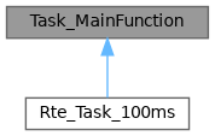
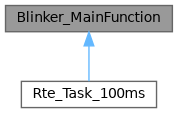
  digraph {
    rankdir=TB
    node [fontname=Helvetica fontsize=10 shape=box style=filled]
-   n1 [color=gray40 fillcolor=grey60 fontcolor=black height=0.2 label=Task_MainFunction width=0.4]
+   n1 [color=gray40 fillcolor=grey60 fontcolor=black height=0.2 label=Blinker_MainFunction width=0.4]
    n2 [color=grey40 fillcolor=white height=0.2 label=Rte_Task_100ms width=0.4]
    n1 -> n2 [color=steelblue1 dir=back fontname=Helvetica fontsize=10 labelfontname=Helvetica labelfontsize=10 style=solid]
  }
